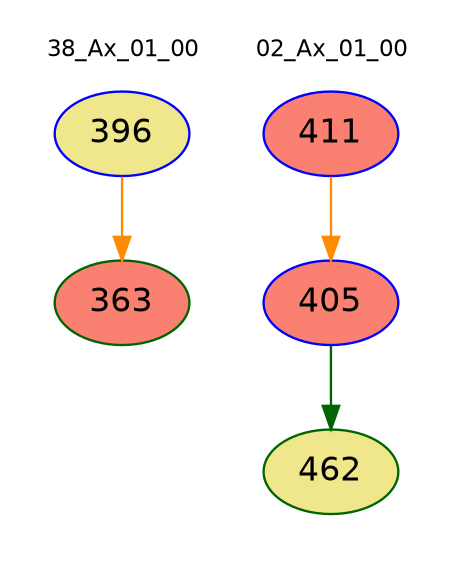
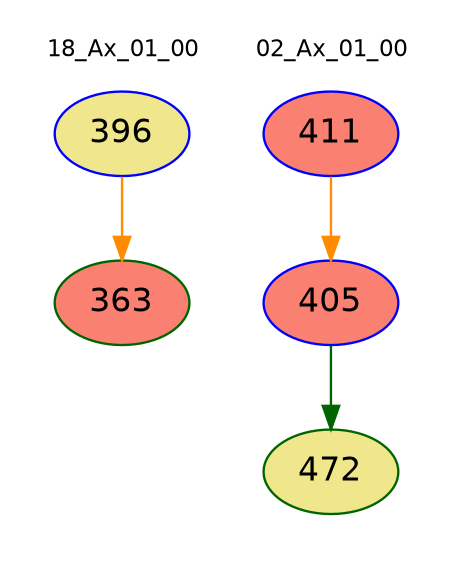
  digraph {
    fontname="DejaVu Sans"
    node [color=blue fillcolor=salmon fontname="DejaVu Sans" style=filled]
    edge [color=darkorange fontname="DejaVu Sans"]
    n1 [fillcolor=khaki label=396]
    n2 [color=darkgreen label=363]
    n3 [label=411]
    n4 [label=405]
-   n5 [color=darkgreen fillcolor=khaki label=462]
+   n5 [color=darkgreen fillcolor=khaki label=472]
    subgraph cluster_1 {
      color=white
      fontsize=10
-     label="38_Ax_01_00"
+     label="18_Ax_01_00"
      n1
      n2
    }
    subgraph cluster_2 {
      color=white
      fontsize=10
      label="02_Ax_01_00"
      n3
      n4
      n5
    }
    n1 -> n2
    n3 -> n4
    n4 -> n5 [color=darkgreen]
  }
